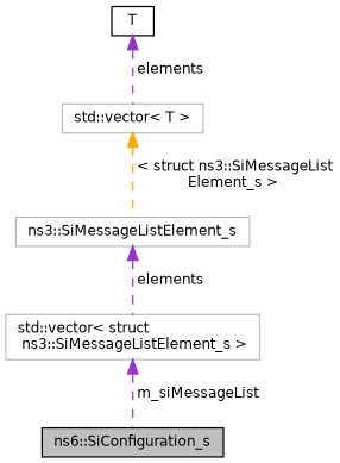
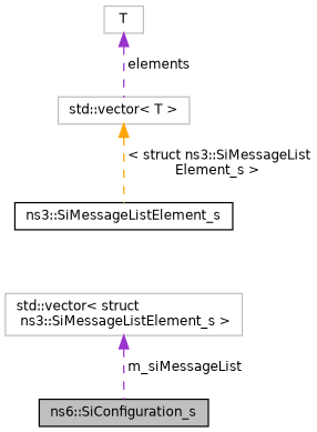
  digraph {
    node [color=grey75 fillcolor=white fontname=Helvetica fontsize=10 shape=record style=filled]
    edge [color=darkorchid3 dir=back fontname=Helvetica fontsize=10 labelfontname=Helvetica labelfontsize=10 style=dashed]
    n1 [color=black fillcolor=grey75 fontcolor=black height=0.2 label="ns6::SiConfiguration_s" width=0.4]
    n2 [height=0.2 label="std::vector\< struct\l ns3::SiMessageListElement_s \>" width=0.4]
-   n3 [height=0.2 label="ns3::SiMessageListElement_s" width=0.4]
+   n3 [color=black height=0.2 label="ns3::SiMessageListElement_s" width=0.4]
    n4 [height=0.2 label="std::vector\< T \>" width=0.4]
-   n5 [color=black height=0.2 label=T width=0.4]
+   n5 [height=0.2 label=T width=0.4]
    n2 -> n1 [label=" m_siMessageList"]
-   n3 -> n2 [label=" elements"]
    n4 -> n3 [color=orange label=" \< struct ns3::SiMessageList\lElement_s \>"]
    n5 -> n4 [label=" elements"]
  }
